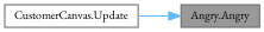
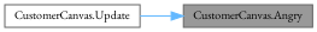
  digraph {
    rankdir=RL
    fontname="EB Garamond"
    node [fontname="EB Garamond" fontsize=10 shape=box style=filled]
-   n1 [color=gray40 fillcolor=grey60 fontcolor=black height=0.2 label="Angry.Angry" width=0.4]
+   n1 [color=gray40 fillcolor=grey60 fontcolor=black height=0.2 label="CustomerCanvas.Angry" width=0.4]
    n2 [color=grey40 fillcolor=white height=0.2 label="CustomerCanvas.Update" width=0.4]
    n1 -> n2 [color=steelblue1 dir=back fontname="EB Garamond" fontsize=10 labelfontname=Helvetica labelfontsize=10 style=solid]
  }
